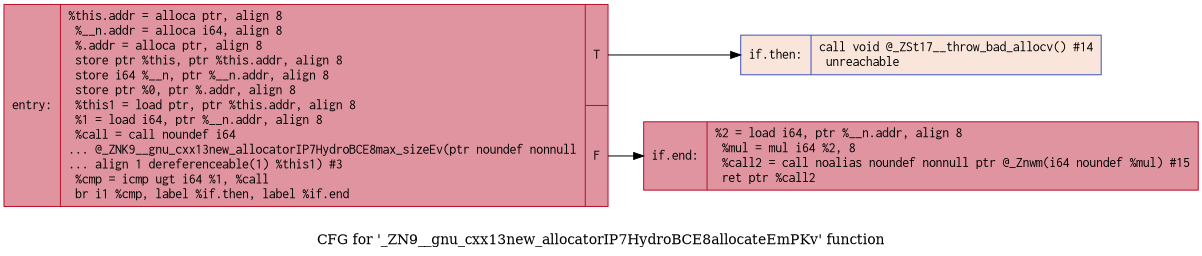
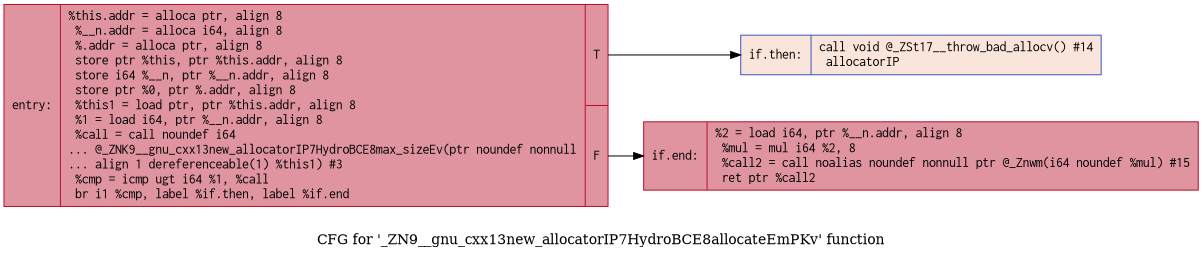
  digraph {
    label="CFG for '_ZN9__gnu_cxx13new_allocatorIP7HydroBCE8allocateEmPKv' function"
    rankdir=LR
    node [color="#b70d28ff" fillcolor="#b70d2870" fontname=Courier shape=record style=filled]
    n1 [label="{entry:\l|  %this.addr = alloca ptr, align 8\l  %__n.addr = alloca i64, align 8\l  %.addr = alloca ptr, align 8\l  store ptr %this, ptr %this.addr, align 8\l  store i64 %__n, ptr %__n.addr, align 8\l  store ptr %0, ptr %.addr, align 8\l  %this1 = load ptr, ptr %this.addr, align 8\l  %1 = load i64, ptr %__n.addr, align 8\l  %call = call noundef i64\l... @_ZNK9__gnu_cxx13new_allocatorIP7HydroBCE8max_sizeEv(ptr noundef nonnull\l... align 1 dereferenceable(1) %this1) #3\l  %cmp = icmp ugt i64 %1, %call\l  br i1 %cmp, label %if.then, label %if.end\l|{<s0>T|<s1>F}}"]
-   n2 [color="#3d50c3ff" fillcolor="#f4c5ad70" label="{if.then:\l|  call void @_ZSt17__throw_bad_allocv() #14\l  unreachable\l}"]
+   n2 [color="#3d50c3ff" fillcolor="#f4c5ad70" label="{if.then:\l|  call void @_ZSt17__throw_bad_allocv() #14\l  allocatorIP\l}"]
    n3 [label="{if.end:\l|  %2 = load i64, ptr %__n.addr, align 8\l  %mul = mul i64 %2, 8\l  %call2 = call noalias noundef nonnull ptr @_Znwm(i64 noundef %mul) #15\l  ret ptr %call2\l}"]
    n1 -> n2 [tailport=s0]
    n1 -> n3 [tailport=s1]
  }
